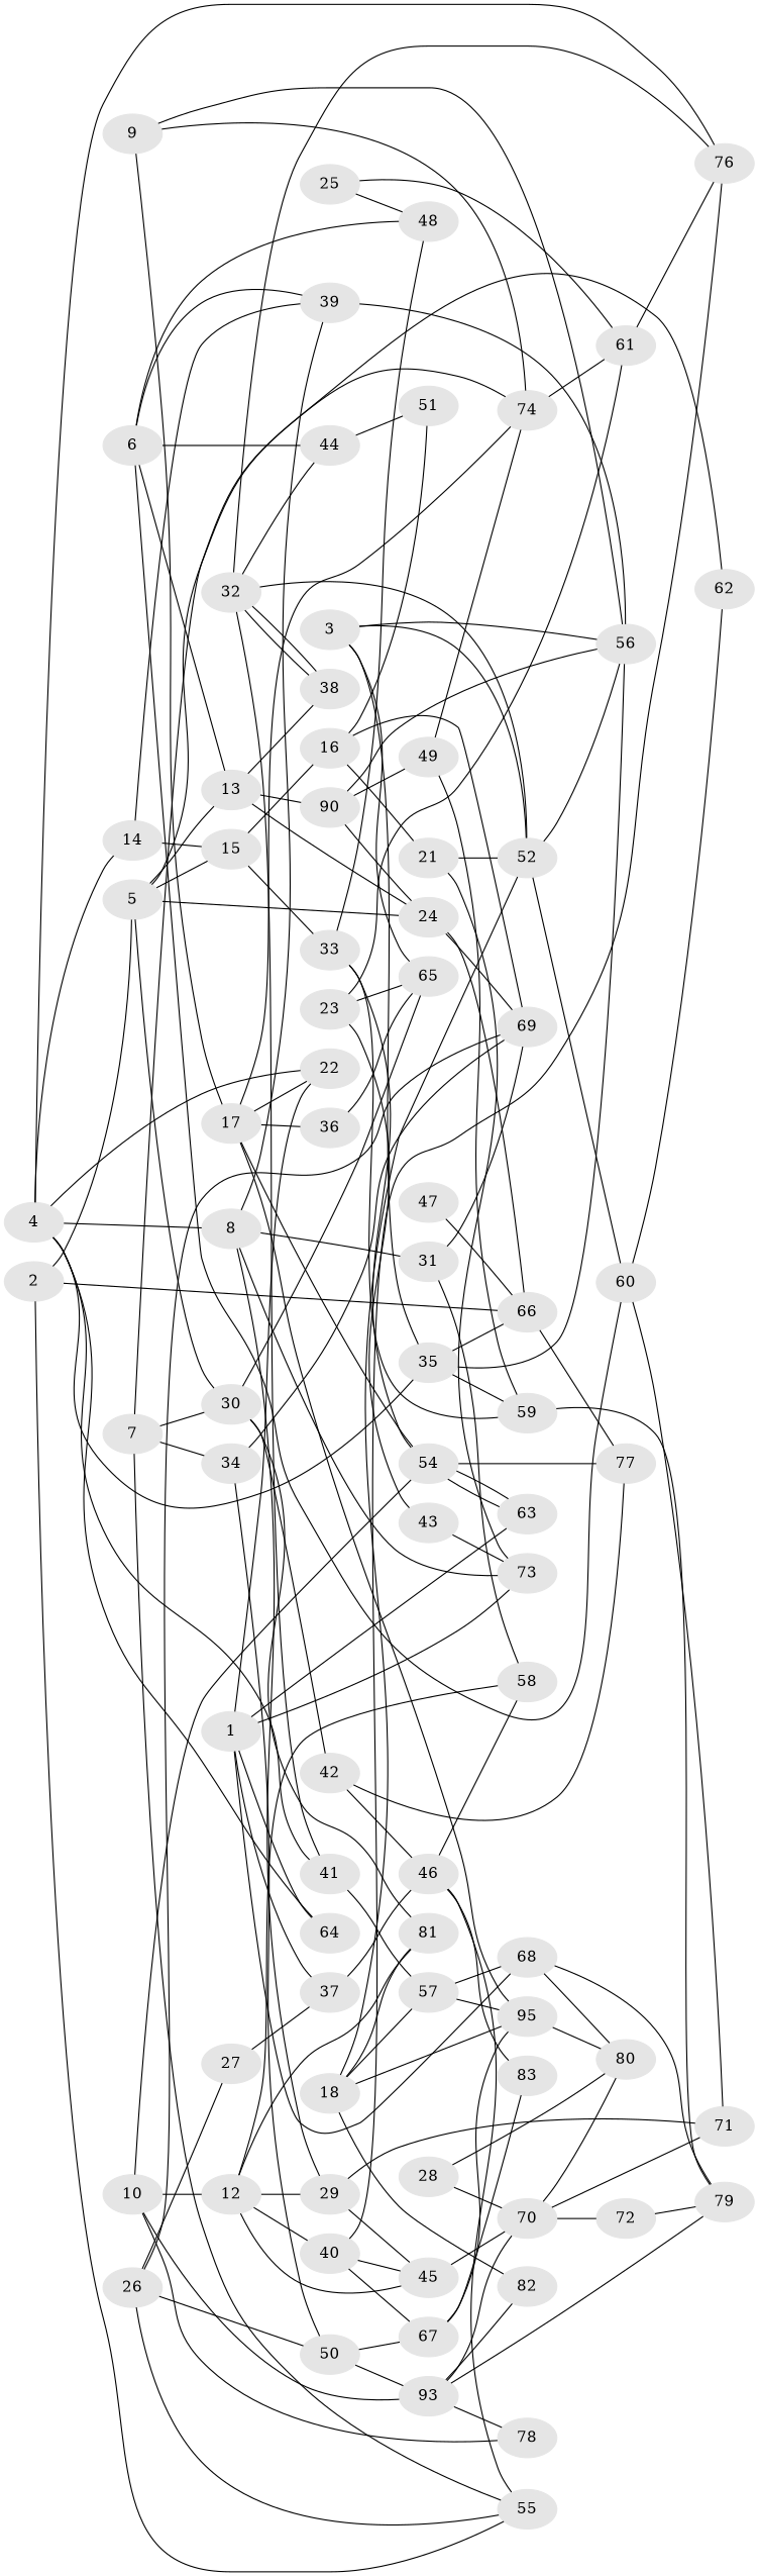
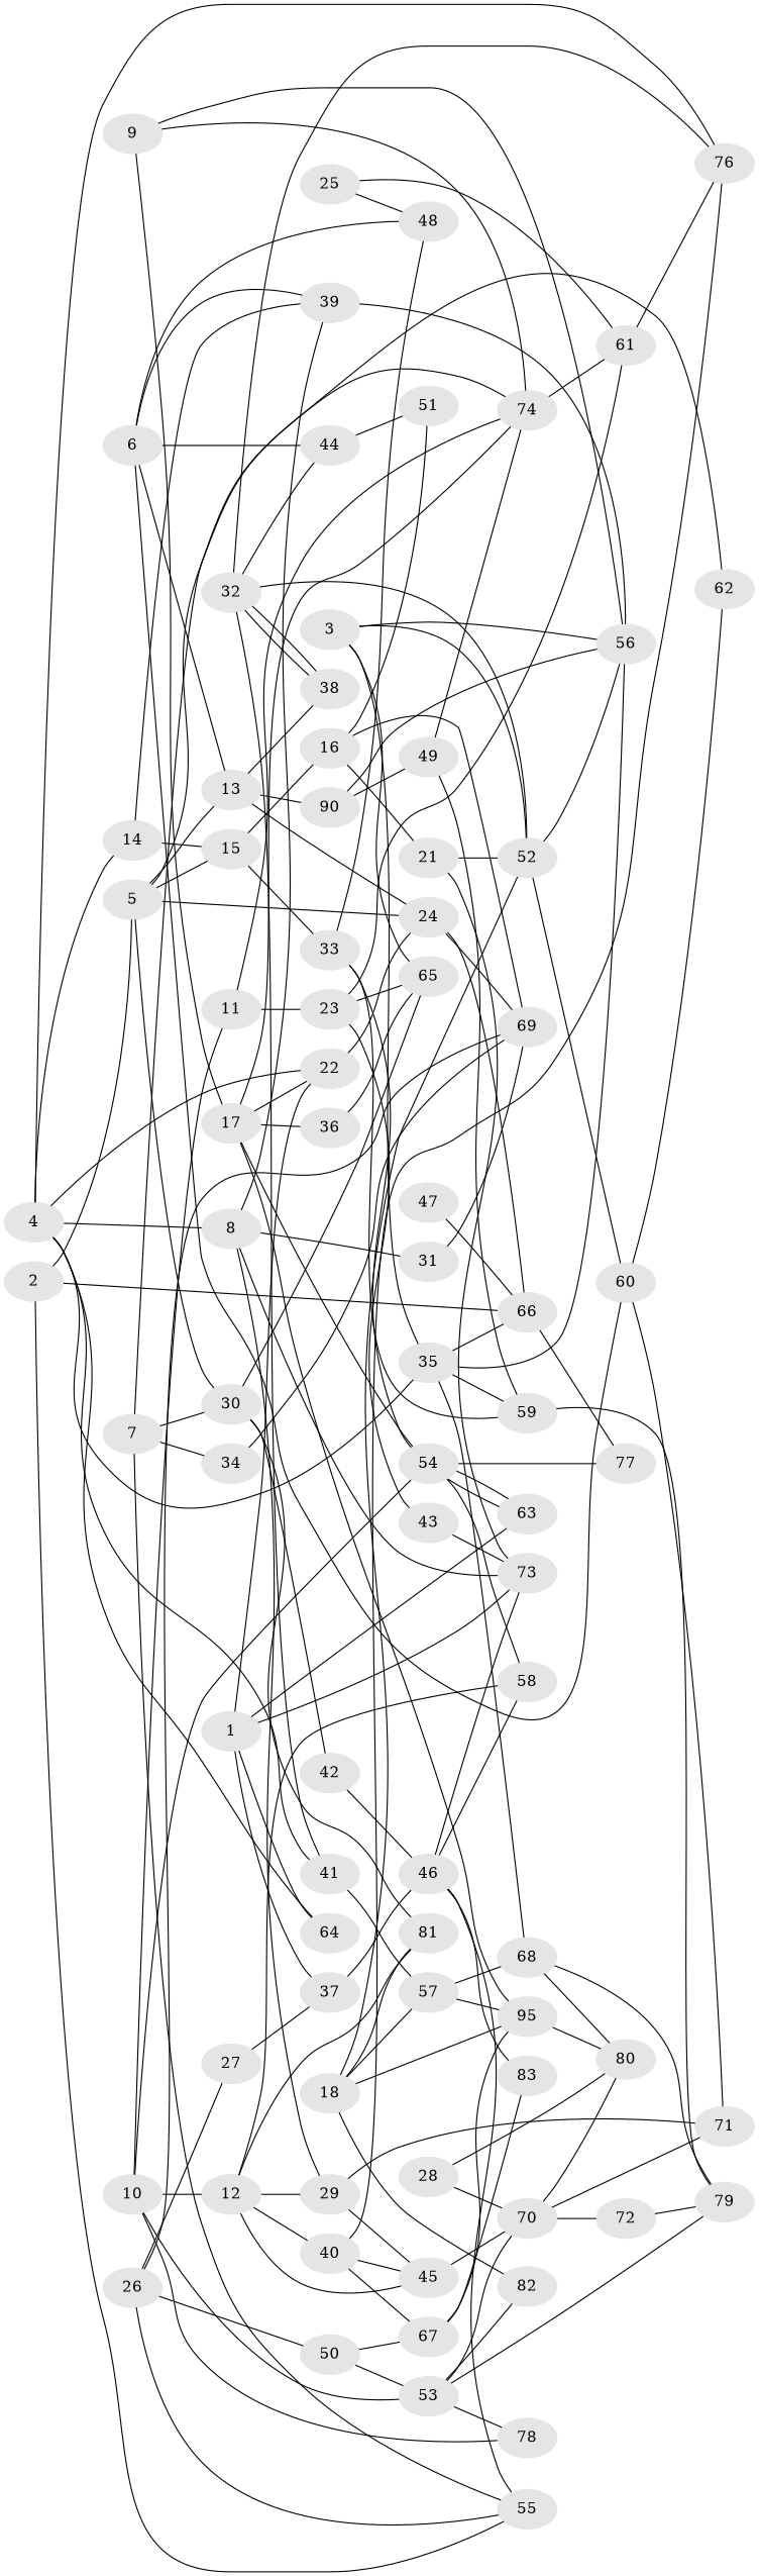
  graph {
    rankdir=LR
    node [color=gray90 style=filled]
    1
    22
    37
    63
    64
    73
    46
    2
    5
    55
    66
    13
    15
    24
    30
    74
    77
    3
    35
    52
    56
    65
    59
    68
    60
    4
    8
    14
    41
    76
    39
    29
    31
    57
    n35 [label=90]
    38
    16
    33
    69
    81
    42
    61
    6
    44
    48
    51
    62
    71
    7
    34
    50
    45
    58
    9
    17
    54
    36
    n58 [label=95]
    10
+   11
    12
-   53 [label=93]
+   53
    78
    23
    40
    82
    70
    79
    43
    67
    49
    21
    80
    18
    26
    27
    25
    28
    72
    32
    47
    83
    1 -- 22
    1 -- 37
    1 -- 63
    1 -- 64
    1 -- 73
    37 -- 46
+   46 -- 73
    46 -- 55
    46 -- 58
    46 -- 83
    2 -- 5
    2 -- 55
    2 -- 66
    5 -- 13
    5 -- 15
    5 -- 24
    5 -- 30
    5 -- 74
    66 -- 77
    13 -- 24
    13 -- n35
    13 -- 38
    15 -- 16
    15 -- 33
    24 -- 66
    24 -- 69
    30 -- 65
    30 -- 81
    30 -- 42
    74 -- 61
    3 -- 35
    3 -- 52
    3 -- 56
    3 -- 65
    35 -- 66
    35 -- 56
    35 -- 59
-   1 -- 68
+   35 -- 68
    52 -- 56
    52 -- 60
    59 -- 79
    68 -- 79
    68 -- 80
    60 -- 62
    60 -- 71
    4 -- 22
    4 -- 64
    4 -- 35
    4 -- 8
    4 -- 14
    4 -- 41
    4 -- 76
    8 -- 73
    8 -- 39
    8 -- 29
    8 -- 31
    14 -- 15
    14 -- 39
    41 -- 57
    39 -- 56
    29 -- 71
    29 -- 45
    31 -- 69
-   31 -- 58
+   54 -- 58
    57 -- 68
    57 -- n58
-   n35 -- 24
+   22 -- 24
    n35 -- 56
    n35 -- 49
    16 -- 69
    16 -- 51
    16 -- 21
    33 -- 59
    33 -- 48
    33 -- 54
    42 -- 46
-   42 -- 77
    61 -- 76
    6 -- 13
    6 -- 60
    6 -- 39
    6 -- 44
    6 -- 48
    44 -- 51
    7 -- 55
    7 -- 30
    7 -- 62
    7 -- 34
    34 -- 69
-   34 -- 50
    50 -- 53
    50 -- 67
    45 -- 70
    9 -- 74
    9 -- 56
    9 -- 17
    17 -- 22
    17 -- 74
    17 -- 54
    17 -- 36
    17 -- n58
    54 -- 63
    54 -- 63
    54 -- 77
    36 -- 65
    n58 -- 80
    10 -- 54
+   10 -- 11
    10 -- 12
    10 -- 53
    10 -- 78
+   11 -- 74
+   11 -- 23
    12 -- 29
    12 -- 81
    12 -- 45
    12 -- 58
    12 -- 40
    53 -- 78
    53 -- 82
    53 -- 70
    53 -- 79
    23 -- 65
    23 -- 61
    23 -- 43
    40 -- 76
    40 -- 45
    40 -- 67
    70 -- 71
    70 -- 80
    70 -- 72
    43 -- 73
    67 -- n58
    67 -- 83
    49 -- 74
    49 -- 59
    21 -- 73
    21 -- 52
    18 -- 52
    18 -- 57
    18 -- 81
    18 -- n58
    18 -- 82
    26 -- 55
    26 -- 69
    26 -- 50
    26 -- 27
    27 -- 37
    25 -- 61
    25 -- 48
    28 -- 70
    28 -- 80
    72 -- 79
    32 -- 52
    32 -- 41
    32 -- 76
    32 -- 38
    32 -- 38
    32 -- 44
    47 -- 66
  }
